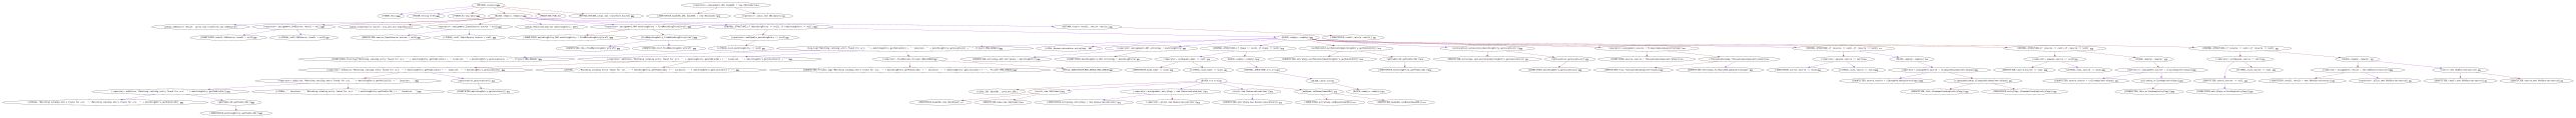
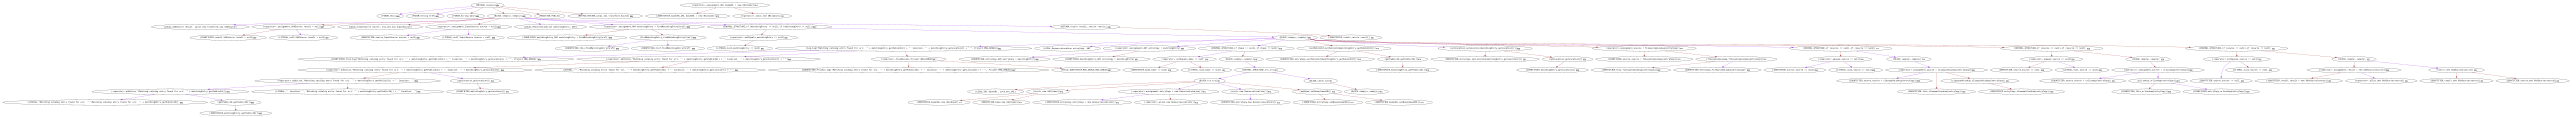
  digraph {
    fontname="Roboto Mono"
    node [fontname="Roboto Mono"]
    edge [color=brown fontname="Roboto Mono"]
    n1 [label=<(METHOD,resolve)<SUB>884</SUB>>]
    n2 [label=<(PARAM,this)<SUB>884</SUB>>]
    n3 [label=<(PARAM,String href)<SUB>884</SUB>>]
    n4 [label=<(PARAM,String base)<SUB>884</SUB>>]
    n5 [label=<(BLOCK,&lt;empty&gt;,&lt;empty&gt;)<SUB>885</SUB>>]
    n6 [label=<(MODIFIER,PUBLIC)>]
    n7 [label=<(METHOD_RETURN,javax.xml.transform.Source)<SUB>884</SUB>>]
    n8 [label=<(LOCAL,SAXSource result: javax.xml.transform.sax.SAXSource)>]
    n9 [label=<(&lt;operator&gt;.assignment,SAXSource result = null)<SUB>887</SUB>>]
    n10 [label=<(LOCAL,InputSource source: org.xml.sax.InputSource)>]
    n11 [label=<(&lt;operator&gt;.assignment,InputSource source = null)<SUB>888</SUB>>]
    n12 [label=<(LOCAL,ResourceLocation matchingEntry: ANY)>]
    n13 [label=<(&lt;operator&gt;.assignment,ANY matchingEntry = findMatchingEntry(href))<SUB>890</SUB>>]
    n14 [label=<(CONTROL_STRUCTURE,if (matchingEntry != null),if (matchingEntry != null))<SUB>892</SUB>>]
    n15 [label=<(RETURN,return result;,return result;)<SUB>936</SUB>>]
    n16 [label=<(IDENTIFIER,result,SAXSource result = null)<SUB>887</SUB>>]
    n17 [label=<(LITERAL,null,SAXSource result = null)<SUB>887</SUB>>]
    n18 [label=<(IDENTIFIER,source,InputSource source = null)<SUB>888</SUB>>]
    n19 [label=<(LITERAL,null,InputSource source = null)<SUB>888</SUB>>]
    n20 [label=<(IDENTIFIER,matchingEntry,ANY matchingEntry = findMatchingEntry(href))<SUB>890</SUB>>]
    n21 [label=<(findMatchingEntry,findMatchingEntry(href))<SUB>890</SUB>>]
    n22 [label=<(&lt;operator&gt;.notEquals,matchingEntry != null)<SUB>892</SUB>>]
    n23 [label=<(BLOCK,&lt;empty&gt;,&lt;empty&gt;)<SUB>892</SUB>>]
    n24 [label=<(IDENTIFIER,result,return result;)<SUB>936</SUB>>]
    n25 [label=<(IDENTIFIER,this,findMatchingEntry(href))<SUB>890</SUB>>]
    n26 [label=<(IDENTIFIER,href,findMatchingEntry(href))<SUB>890</SUB>>]
    n27 [label=<(LITERAL,null,matchingEntry != null)<SUB>892</SUB>>]
    n28 [label=<(log,log(&quot;Matching catalog entry found for uri: '&quot; + matchingEntry.getPublicId() + &quot;' location: '&quot; + matchingEntry.getLocation() + &quot;'&quot;, Project.MSG_DEBUG))<SUB>894</SUB>>]
    n29 [label=<(LOCAL,ResourceLocation entryCopy: ANY)>]
    n30 [label=<(&lt;operator&gt;.assignment,ANY entryCopy = matchingEntry)<SUB>909</SUB>>]
    n31 [label=<(CONTROL_STRUCTURE,if (base != null),if (base != null))<SUB>910</SUB>>]
    n32 [label=<(setPublicId,setPublicId(matchingEntry.getPublicId()))<SUB>919</SUB>>]
    n33 [label=<(setLocation,setLocation(matchingEntry.getLocation()))<SUB>920</SUB>>]
    n34 [label=<(&lt;operator&gt;.assignment,source = filesystemLookup(entryCopy))<SUB>922</SUB>>]
    n35 [label=<(CONTROL_STRUCTURE,if (source == null),if (source == null))<SUB>924</SUB>>]
    n36 [label=<(CONTROL_STRUCTURE,if (source == null),if (source == null))<SUB>928</SUB>>]
    n37 [label=<(CONTROL_STRUCTURE,if (source != null),if (source != null))<SUB>932</SUB>>]
    n38 [label=<(IDENTIFIER,this,log(&quot;Matching catalog entry found for uri: '&quot; + matchingEntry.getPublicId() + &quot;' location: '&quot; + matchingEntry.getLocation() + &quot;'&quot;, Project.MSG_DEBUG))<SUB>894</SUB>>]
    n39 [label=<(&lt;operator&gt;.addition,&quot;Matching catalog entry found for uri: '&quot; + matchingEntry.getPublicId() + &quot;' location: '&quot; + matchingEntry.getLocation() + &quot;'&quot;)<SUB>894</SUB>>]
    n40 [label=<(&lt;operator&gt;.fieldAccess,Project.MSG_DEBUG)<SUB>897</SUB>>]
    n41 [label=<(IDENTIFIER,entryCopy,ANY entryCopy = matchingEntry)<SUB>909</SUB>>]
    n42 [label=<(IDENTIFIER,matchingEntry,ANY entryCopy = matchingEntry)<SUB>909</SUB>>]
    n43 [label=<(&lt;operator&gt;.notEquals,base != null)<SUB>910</SUB>>]
    n44 [label=<(BLOCK,&lt;empty&gt;,&lt;empty&gt;)<SUB>910</SUB>>]
    n45 [label=<(IDENTIFIER,entryCopy,setPublicId(matchingEntry.getPublicId()))<SUB>919</SUB>>]
    n46 [label=<(getPublicId,getPublicId())<SUB>919</SUB>>]
    n47 [label=<(IDENTIFIER,entryCopy,setLocation(matchingEntry.getLocation()))<SUB>920</SUB>>]
    n48 [label=<(getLocation,getLocation())<SUB>920</SUB>>]
    n49 [label=<(IDENTIFIER,source,source = filesystemLookup(entryCopy))<SUB>922</SUB>>]
    n50 [label=<(filesystemLookup,filesystemLookup(entryCopy))<SUB>922</SUB>>]
    n51 [label=<(&lt;operator&gt;.equals,source == null)<SUB>924</SUB>>]
    n52 [label=<(BLOCK,&lt;empty&gt;,&lt;empty&gt;)<SUB>924</SUB>>]
    n53 [label=<(&lt;operator&gt;.equals,source == null)<SUB>928</SUB>>]
    n54 [label=<(BLOCK,&lt;empty&gt;,&lt;empty&gt;)<SUB>928</SUB>>]
    n55 [label=<(&lt;operator&gt;.notEquals,source != null)<SUB>932</SUB>>]
    n56 [label=<(BLOCK,&lt;empty&gt;,&lt;empty&gt;)<SUB>932</SUB>>]
    n57 [label=<(&lt;operator&gt;.addition,&quot;Matching catalog entry found for uri: '&quot; + matchingEntry.getPublicId() + &quot;' location: '&quot; + matchingEntry.getLocation())<SUB>894</SUB>>]
    n58 [label=<(LITERAL,&quot;'&quot;,&quot;Matching catalog entry found for uri: '&quot; + matchingEntry.getPublicId() + &quot;' location: '&quot; + matchingEntry.getLocation() + &quot;'&quot;)<SUB>896</SUB>>]
    n59 [label=<(IDENTIFIER,Project,log(&quot;Matching catalog entry found for uri: '&quot; + matchingEntry.getPublicId() + &quot;' location: '&quot; + matchingEntry.getLocation() + &quot;'&quot;, Project.MSG_DEBUG))<SUB>897</SUB>>]
    n60 [label=<(FIELD_IDENTIFIER,MSG_DEBUG,MSG_DEBUG)<SUB>897</SUB>>]
    n61 [label=<(&lt;operator&gt;.addition,&quot;Matching catalog entry found for uri: '&quot; + matchingEntry.getPublicId() + &quot;' location: '&quot;)<SUB>894</SUB>>]
    n62 [label=<(getLocation,getLocation())<SUB>896</SUB>>]
    n63 [label=<(&lt;operator&gt;.addition,&quot;Matching catalog entry found for uri: '&quot; + matchingEntry.getPublicId())<SUB>894</SUB>>]
    n64 [label=<(LITERAL,&quot;' location: '&quot;,&quot;Matching catalog entry found for uri: '&quot; + matchingEntry.getPublicId() + &quot;' location: '&quot;)<SUB>895</SUB>>]
    n65 [label=<(IDENTIFIER,matchingEntry,getLocation())<SUB>896</SUB>>]
    n66 [label=<(LITERAL,&quot;Matching catalog entry found for uri: '&quot;,&quot;Matching catalog entry found for uri: '&quot; + matchingEntry.getPublicId())<SUB>894</SUB>>]
    n67 [label=<(getPublicId,getPublicId())<SUB>895</SUB>>]
    n68 [label=<(IDENTIFIER,matchingEntry,getPublicId())<SUB>895</SUB>>]
    n69 [label=<(IDENTIFIER,base,base != null)<SUB>910</SUB>>]
    n70 [label=<(LITERAL,null,base != null)<SUB>910</SUB>>]
    n71 [label=<(CONTROL_STRUCTURE,try,try)<SUB>911</SUB>>]
    n72 [label=<(BLOCK,try,try)<SUB>911</SUB>>]
    n73 [label=<(BLOCK,catch,catch)>]
    n74 [label=<(LOCAL,URL baseURL: java.net.URL)>]
    n75 [label=<(&lt;init&gt;,new URL(base))<SUB>912</SUB>>]
    n76 [label=<(&lt;operator&gt;.assignment,entryCopy = new ResourceLocation())<SUB>913</SUB>>]
    n77 [label=<(&lt;init&gt;,new ResourceLocation())<SUB>913</SUB>>]
    n78 [label=<(setBase,setBase(baseURL))<SUB>914</SUB>>]
    n79 [label=<(BLOCK,&lt;empty&gt;,&lt;empty&gt;)<SUB>915</SUB>>]
    n80 [label=<(&lt;operator&gt;.assignment,URL baseURL = new URL(base))<SUB>912</SUB>>]
    n81 [label=<(IDENTIFIER,baseURL,URL baseURL = new URL(base))<SUB>912</SUB>>]
    n82 [label=<(&lt;operator&gt;.alloc,new URL(base))<SUB>912</SUB>>]
    n83 [label=<(IDENTIFIER,baseURL,new URL(base))<SUB>912</SUB>>]
    n84 [label=<(IDENTIFIER,base,new URL(base))<SUB>912</SUB>>]
    n85 [label=<(IDENTIFIER,entryCopy,entryCopy = new ResourceLocation())<SUB>913</SUB>>]
    n86 [label=<(&lt;operator&gt;.alloc,new ResourceLocation())<SUB>913</SUB>>]
    n87 [label=<(IDENTIFIER,entryCopy,new ResourceLocation())<SUB>913</SUB>>]
    n88 [label=<(IDENTIFIER,entryCopy,setBase(baseURL))<SUB>914</SUB>>]
    n89 [label=<(IDENTIFIER,baseURL,setBase(baseURL))<SUB>914</SUB>>]
    n90 [label=<(IDENTIFIER,matchingEntry,getPublicId())<SUB>919</SUB>>]
    n91 [label=<(IDENTIFIER,matchingEntry,getLocation())<SUB>920</SUB>>]
    n92 [label=<(IDENTIFIER,this,filesystemLookup(entryCopy))<SUB>922</SUB>>]
    n93 [label=<(IDENTIFIER,entryCopy,filesystemLookup(entryCopy))<SUB>922</SUB>>]
    n94 [label=<(IDENTIFIER,source,source == null)<SUB>924</SUB>>]
    n95 [label=<(LITERAL,null,source == null)<SUB>924</SUB>>]
    n96 [label=<(&lt;operator&gt;.assignment,source = classpathLookup(entryCopy))<SUB>925</SUB>>]
    n97 [label=<(IDENTIFIER,source,source = classpathLookup(entryCopy))<SUB>925</SUB>>]
    n98 [label=<(classpathLookup,classpathLookup(entryCopy))<SUB>925</SUB>>]
    n99 [label=<(IDENTIFIER,this,classpathLookup(entryCopy))<SUB>925</SUB>>]
    n100 [label=<(IDENTIFIER,entryCopy,classpathLookup(entryCopy))<SUB>925</SUB>>]
    n101 [label=<(IDENTIFIER,source,source == null)<SUB>928</SUB>>]
    n102 [label=<(LITERAL,null,source == null)<SUB>928</SUB>>]
    n103 [label=<(&lt;operator&gt;.assignment,source = urlLookup(entryCopy))<SUB>929</SUB>>]
    n104 [label=<(IDENTIFIER,source,source = urlLookup(entryCopy))<SUB>929</SUB>>]
    n105 [label=<(urlLookup,urlLookup(entryCopy))<SUB>929</SUB>>]
    n106 [label=<(IDENTIFIER,this,urlLookup(entryCopy))<SUB>929</SUB>>]
    n107 [label=<(IDENTIFIER,entryCopy,urlLookup(entryCopy))<SUB>929</SUB>>]
    n108 [label=<(IDENTIFIER,source,source != null)<SUB>932</SUB>>]
    n109 [label=<(LITERAL,null,source != null)<SUB>932</SUB>>]
    n110 [label=<(&lt;operator&gt;.assignment,result = new SAXSource(source))<SUB>933</SUB>>]
    n111 [label=<(&lt;init&gt;,new SAXSource(source))<SUB>933</SUB>>]
    n112 [label=<(IDENTIFIER,result,result = new SAXSource(source))<SUB>933</SUB>>]
    n113 [label=<(&lt;operator&gt;.alloc,new SAXSource(source))<SUB>933</SUB>>]
    n114 [label=<(IDENTIFIER,result,new SAXSource(source))<SUB>933</SUB>>]
    n115 [label=<(IDENTIFIER,source,new SAXSource(source))<SUB>933</SUB>>]
    n1 -> n2 [color=purple]
    n1 -> n3 [color=purple]
    n1 -> n4
    n1 -> n5
    n1 -> n6
    n1 -> n7
    n5 -> n8 [color=purple]
    n5 -> n9
    n5 -> n10
    n5 -> n11
    n5 -> n12 [color=purple]
    n5 -> n13 [color=purple]
    n5 -> n14 [color=purple]
    n5 -> n15 [color=purple]
-   n9 -> n16 [color=purple]
+   n9 -> n16
    n9 -> n17 [color=purple]
    n11 -> n18 [color=purple]
    n11 -> n19 [color=purple]
    n13 -> n20
    n13 -> n21
    n14 -> n22
    n14 -> n23 [color=purple]
    n15 -> n24
    n21 -> n25 [color=purple]
    n21 -> n26 [color=purple]
    n22 -> n27
    n23 -> n28 [color=purple]
    n23 -> n29 [color=purple]
    n23 -> n30 [color=purple]
    n23 -> n31 [color=purple]
    n23 -> n32
    n23 -> n33 [color=purple]
    n23 -> n34
    n23 -> n35 [color=purple]
    n23 -> n36
    n23 -> n37
    n28 -> n38 [color=purple]
    n28 -> n39 [color=purple]
    n28 -> n40
    n30 -> n41 [color=purple]
    n30 -> n42
    n31 -> n43 [color=purple]
    n31 -> n44
    n32 -> n45
    n32 -> n46
    n33 -> n47
    n33 -> n48
    n34 -> n49
    n34 -> n50
    n35 -> n51
    n35 -> n52 [color=purple]
    n36 -> n53
    n36 -> n54
    n37 -> n55
    n37 -> n56
    n39 -> n57
    n39 -> n58
    n40 -> n59
    n40 -> n60
    n43 -> n69
    n43 -> n70
    n44 -> n71 [color=purple]
    n46 -> n90
    n48 -> n91
    n50 -> n92
    n50 -> n93 [color=purple]
    n51 -> n94 [color=purple]
    n51 -> n95 [color=purple]
    n52 -> n96 [color=purple]
    n53 -> n101
    n53 -> n102 [color=purple]
    n54 -> n103
    n55 -> n108 [color=purple]
    n55 -> n109
    n56 -> n110
    n56 -> n111 [color=purple]
    n57 -> n61
    n57 -> n62 [color=purple]
    n61 -> n63 [color=purple]
    n61 -> n64
    n62 -> n65
    n63 -> n66 [color=purple]
    n63 -> n67 [color=purple]
    n67 -> n68
+   n71 -> n72 [color=purple]
    n71 -> n73 [color=purple]
    n72 -> n74
-   n72 -> n75 [color=purple]
+   n72 -> n75
    n72 -> n76 [color=purple]
    n72 -> n77 [color=purple]
    n72 -> n78
    n73 -> n79
    n75 -> n83
    n75 -> n84
    n76 -> n85 [color=purple]
    n76 -> n86
    n77 -> n87 [color=purple]
    n78 -> n88
    n78 -> n89
    n80 -> n81
    n80 -> n82
    n96 -> n97 [color=purple]
    n96 -> n98
-   n98 -> n99
+   n96 -> n99
    n98 -> n100
    n103 -> n104 [color=purple]
    n103 -> n105 [color=purple]
    n105 -> n106
-   n108 -> n107 [color=purple]
+   n105 -> n107 [color=purple]
    n110 -> n112
    n110 -> n113 [color=purple]
    n111 -> n114
    n111 -> n115
  }
